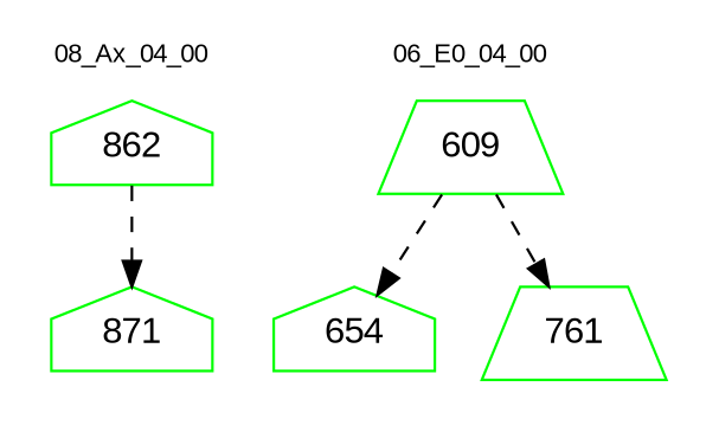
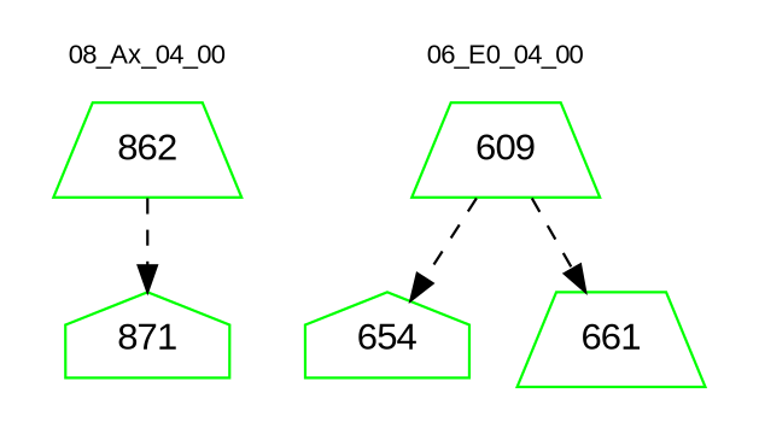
  digraph {
    fontname="Liberation Sans"
    node [color=green fontname="Liberation Sans" shape=trapezium]
    edge [color=black fontname="Liberation Sans" style=dashed]
-   n1 [label=862 shape=house]
+   n1 [label=862]
    n2 [label=871 shape=house]
    n3 [label=609]
    n4 [label=654 shape=house]
-   n5 [label=761]
+   n5 [label=661]
    subgraph cluster_1 {
      color=white
      fontsize=10
      label="08_Ax_04_00"
      n1
      n2
    }
    subgraph cluster_2 {
      color=white
      fontsize=10
      label="06_E0_04_00"
      n3
      n4
      n5
    }
    n1 -> n2
    n3 -> n4
    n3 -> n5
  }
